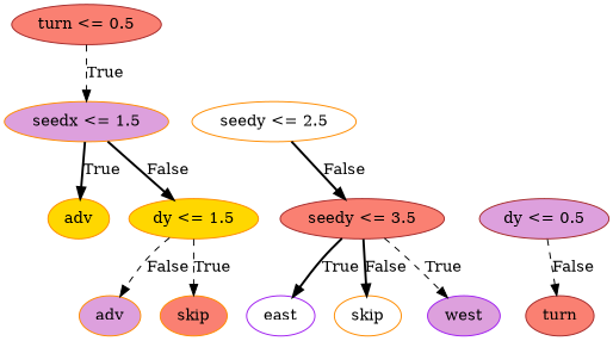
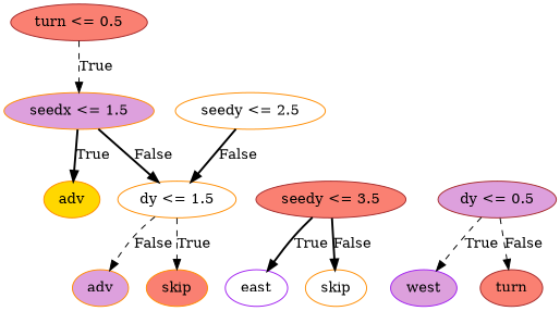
  digraph {
    node [color=darkorange fillcolor=salmon style=filled]
    edge [style=dashed]
    n1 [color=brown label="turn <= 0.5"]
    n2 [fillcolor=plum label="seedx <= 1.5"]
    n3 [fillcolor=gold label=adv]
-   n4 [fillcolor=gold label="dy <= 1.5"]
+   n4 [fillcolor=white label="dy <= 1.5"]
    n5 [fillcolor=white label="seedy <= 2.5"]
    n6 [color=brown label="seedy <= 3.5"]
    n7 [label=skip]
    n8 [fillcolor=plum label=adv]
    n9 [color=brown fillcolor=plum label="dy <= 0.5"]
    n10 [color=purple fillcolor=plum label=west]
    n11 [color=brown label=turn]
    n12 [color=purple fillcolor=white label=east]
    n13 [fillcolor=white label=skip]
    n1 -> n2 [label=True]
    n2 -> n3 [label=True style=bold]
    n2 -> n4 [label=False style=bold]
    n4 -> n7 [label=True]
    n4 -> n8 [label=False]
-   n5 -> n6 [label=False style=bold]
+   n5 -> n4 [label=False style=bold]
    n6 -> n12 [label=True style=bold]
    n6 -> n13 [label=False style=bold]
-   n6 -> n10 [label=True]
+   n9 -> n10 [label=True]
    n9 -> n11 [label=False]
  }
